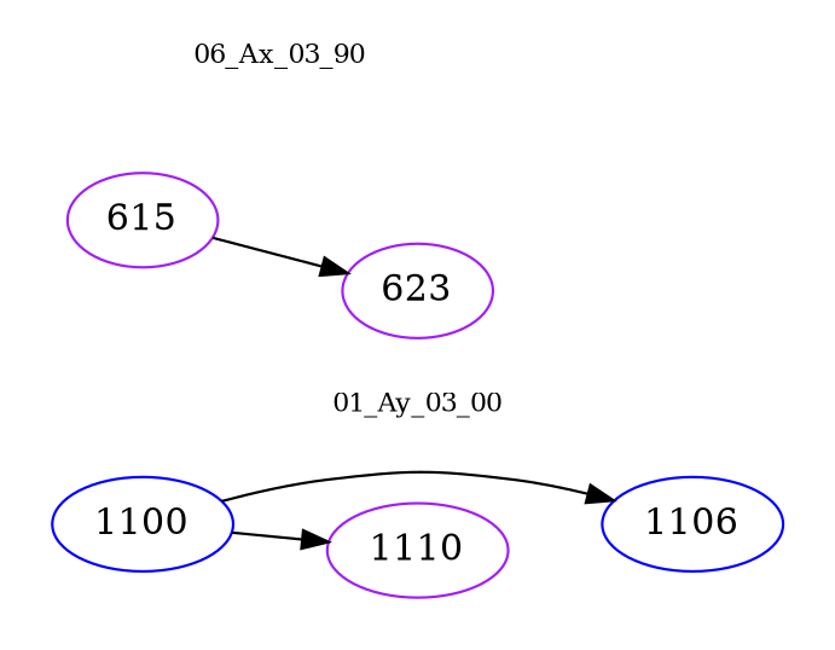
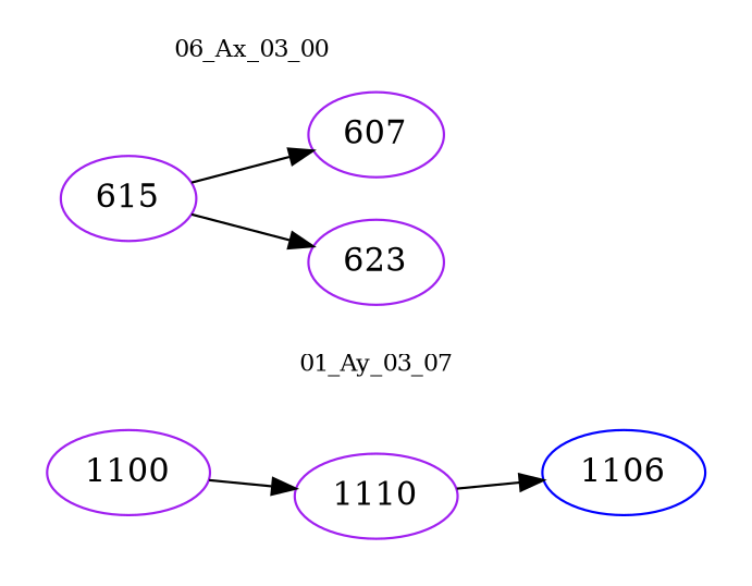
  digraph {
    rankdir=LR
    node [color=purple]
    edge [color=black]
-   n1 [color=blue label=1100]
+   n1 [label=1100]
    n2 [label=1110]
    n3 [color=blue label=1106]
    n4 [label=615]
    n5 [label=623]
+   n6 [label=607]
    subgraph cluster_1 {
      color=white
      fontsize=10
-     label="01_Ay_03_00"
+     label="01_Ay_03_07"
      n1
      n2
      n3
    }
    subgraph cluster_2 {
      color=white
      fontsize=10
-     label="06_Ax_03_90"
+     label="06_Ax_03_00"
      n4
      n5
+     n6
    }
    n1 -> n2
-   n1 -> n3
+   n2 -> n3
    n4 -> n5
+   n4 -> n6
  }
